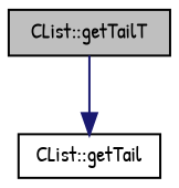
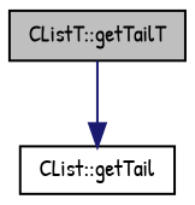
  digraph {
    rankdir=TB
    fontname="Patrick Hand"
    node [color=black fontname="Patrick Hand" fontsize=10 shape=record style=filled]
-   n1 [fillcolor=grey75 fontcolor=black height=0.2 label="CList::getTailT" width=0.4]
+   n1 [fillcolor=grey75 fontcolor=black height=0.2 label="CListT::getTailT" width=0.4]
    n2 [fillcolor=white height=0.2 label="CList::getTail" width=0.4]
    n1 -> n2 [color=midnightblue fontname="Patrick Hand" fontsize=10 labelfontname=Helvetica labelfontsize=10 style=solid]
  }
